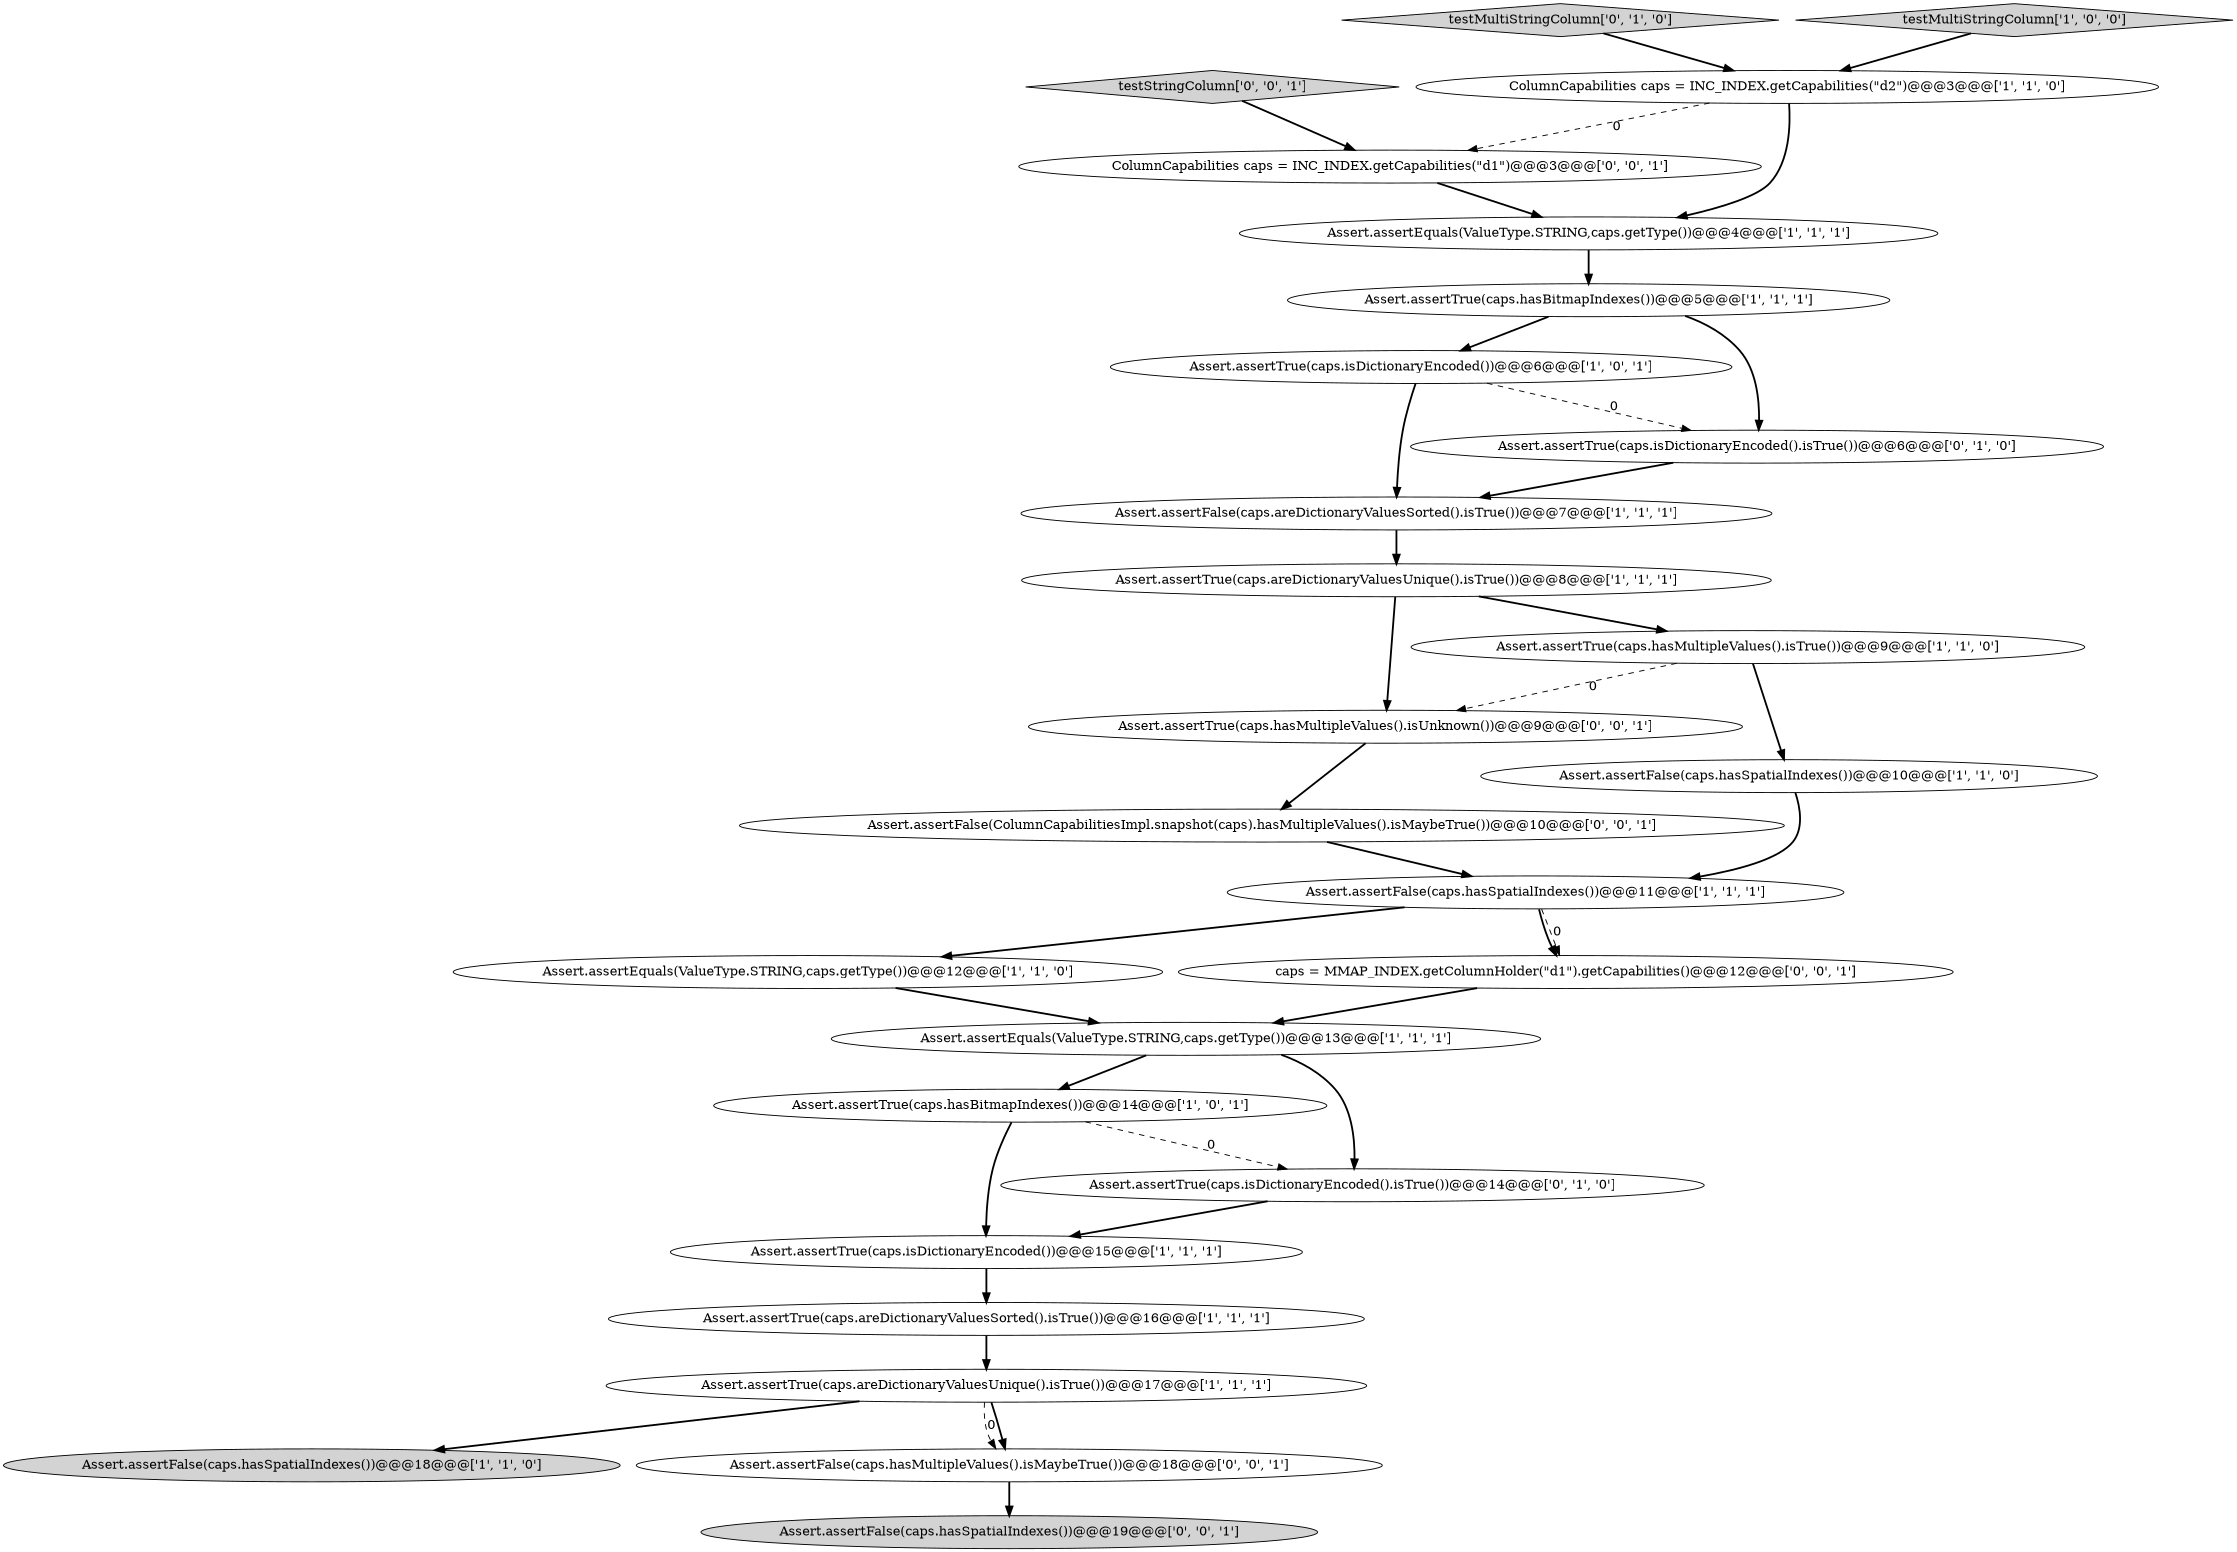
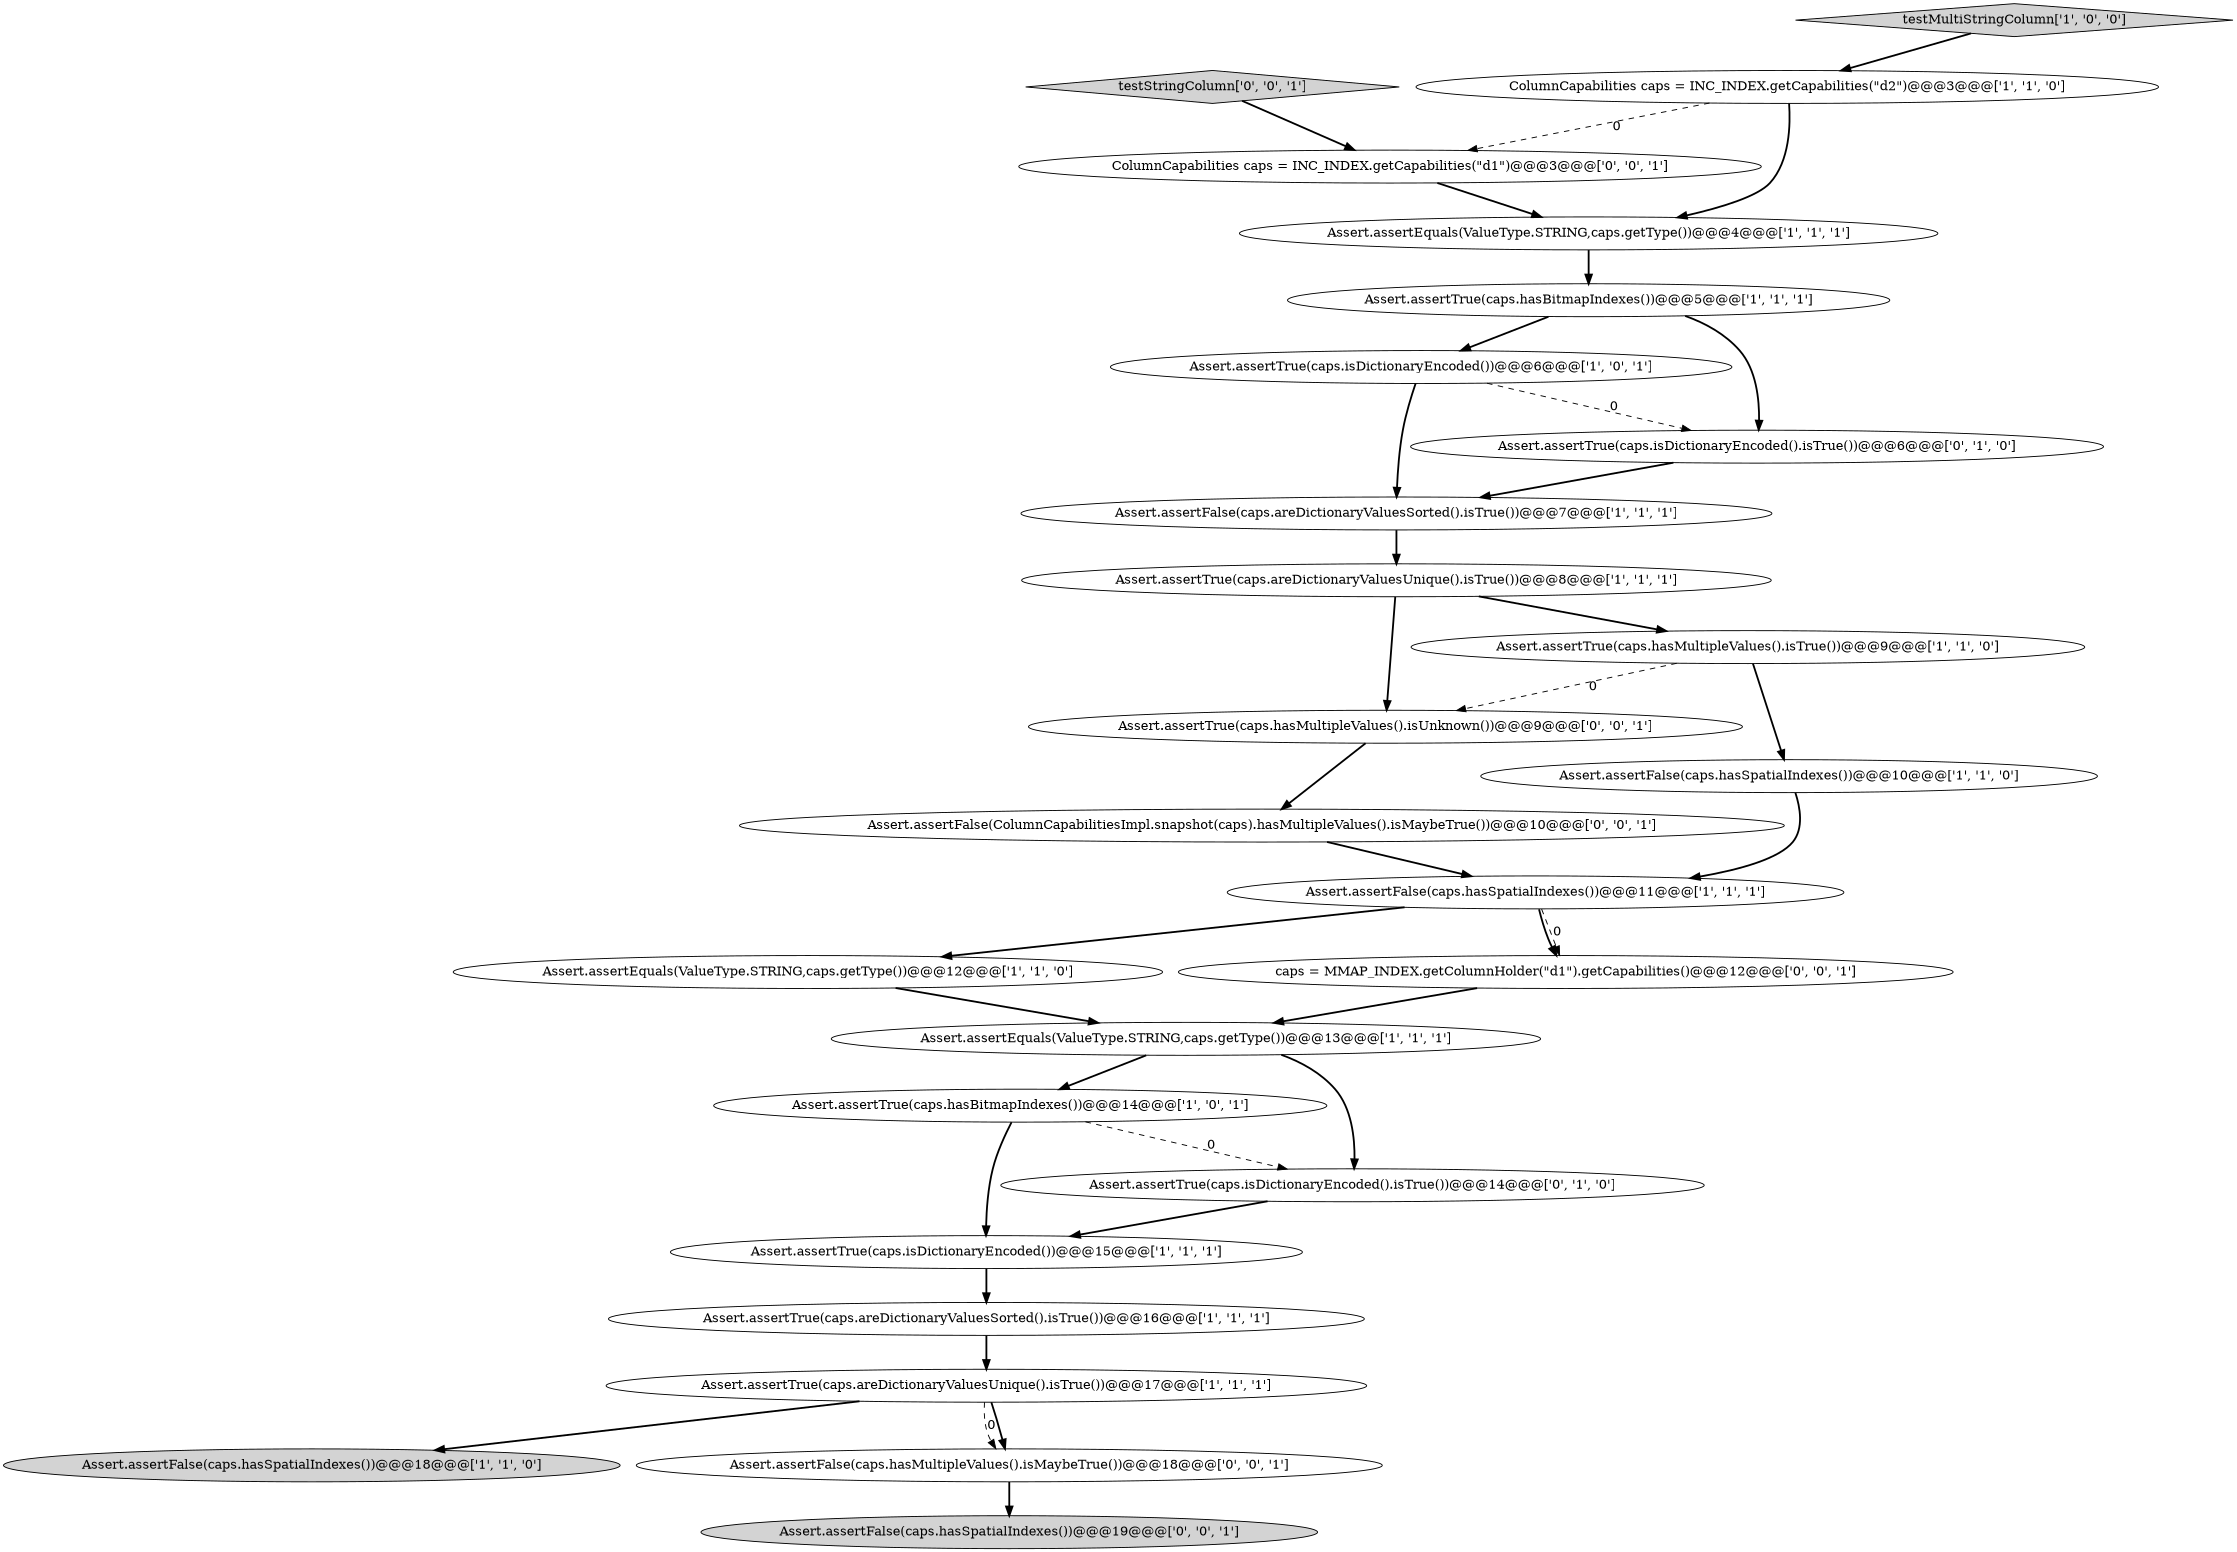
  digraph {
    node [fillcolor=white shape=ellipse style=filled]
    edge [style=bold]
    n1 [fillcolor=lightgray label="Assert.assertFalse(caps.hasSpatialIndexes())@@@18@@@['1', '1', '0']"]
    n2 [label="Assert.assertTrue(caps.hasBitmapIndexes())@@@5@@@['1', '1', '1']"]
    n3 [label="Assert.assertTrue(caps.isDictionaryEncoded())@@@6@@@['1', '0', '1']"]
    n4 [label="Assert.assertTrue(caps.isDictionaryEncoded().isTrue())@@@6@@@['0', '1', '0']"]
    n5 [label="Assert.assertTrue(caps.isDictionaryEncoded())@@@15@@@['1', '1', '1']"]
    n6 [label="Assert.assertTrue(caps.areDictionaryValuesSorted().isTrue())@@@16@@@['1', '1', '1']"]
    n7 [label="Assert.assertEquals(ValueType.STRING,caps.getType())@@@13@@@['1', '1', '1']"]
    n8 [label="Assert.assertTrue(caps.hasBitmapIndexes())@@@14@@@['1', '0', '1']"]
    n9 [label="Assert.assertTrue(caps.isDictionaryEncoded().isTrue())@@@14@@@['0', '1', '0']"]
    n10 [label="Assert.assertFalse(caps.areDictionaryValuesSorted().isTrue())@@@7@@@['1', '1', '1']"]
    n11 [label="Assert.assertTrue(caps.areDictionaryValuesUnique().isTrue())@@@8@@@['1', '1', '1']"]
    n12 [fillcolor=lightgray label="testStringColumn['0', '0', '1']" shape=diamond]
    n13 [label="ColumnCapabilities caps = INC_INDEX.getCapabilities(\"d1\")@@@3@@@['0', '0', '1']"]
    n14 [fillcolor=lightgray label="Assert.assertFalse(caps.hasSpatialIndexes())@@@19@@@['0', '0', '1']"]
    n15 [label="Assert.assertTrue(caps.hasMultipleValues().isUnknown())@@@9@@@['0', '0', '1']"]
    n16 [label="Assert.assertFalse(ColumnCapabilitiesImpl.snapshot(caps).hasMultipleValues().isMaybeTrue())@@@10@@@['0', '0', '1']"]
    n17 [label="Assert.assertFalse(caps.hasMultipleValues().isMaybeTrue())@@@18@@@['0', '0', '1']"]
    n18 [label="Assert.assertEquals(ValueType.STRING,caps.getType())@@@4@@@['1', '1', '1']"]
    n19 [label="Assert.assertTrue(caps.areDictionaryValuesUnique().isTrue())@@@17@@@['1', '1', '1']"]
-   n20 [fillcolor=lightgray label="testMultiStringColumn['0', '1', '0']" shape=diamond]
    n21 [label="ColumnCapabilities caps = INC_INDEX.getCapabilities(\"d2\")@@@3@@@['1', '1', '0']"]
    n22 [label="Assert.assertTrue(caps.hasMultipleValues().isTrue())@@@9@@@['1', '1', '0']"]
    n23 [label="Assert.assertFalse(caps.hasSpatialIndexes())@@@10@@@['1', '1', '0']"]
    n24 [label="Assert.assertFalse(caps.hasSpatialIndexes())@@@11@@@['1', '1', '1']"]
    n25 [label="Assert.assertEquals(ValueType.STRING,caps.getType())@@@12@@@['1', '1', '0']"]
    n26 [fillcolor=lightgray label="testMultiStringColumn['1', '0', '0']" shape=diamond]
    n27 [label="caps = MMAP_INDEX.getColumnHolder(\"d1\").getCapabilities()@@@12@@@['0', '0', '1']"]
    n2 -> n3
    n2 -> n4
    n3 -> n4 [label=0 style=dashed]
    n3 -> n10
    n4 -> n10
    n5 -> n6
    n6 -> n19
    n7 -> n8
    n7 -> n9
    n8 -> n5
    n8 -> n9 [label=0 style=dashed]
    n9 -> n5
    n10 -> n11
    n11 -> n15
    n11 -> n22
    n12 -> n13
    n13 -> n18
    n15 -> n16
    n16 -> n24
    n17 -> n14
    n18 -> n2
    n19 -> n1
    n19 -> n17 [label=0 style=dashed]
    n19 -> n17
-   n20 -> n21
    n21 -> n13 [label=0 style=dashed]
    n21 -> n18
    n22 -> n15 [label=0 style=dashed]
    n22 -> n23
    n23 -> n24
    n24 -> n25
    n24 -> n27
    n24 -> n27 [label=0 style=dashed]
    n25 -> n7
    n26 -> n21
    n27 -> n7
  }
